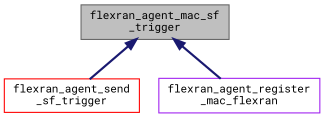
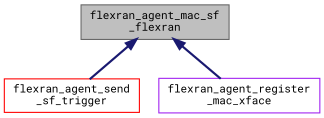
  digraph {
    fontname="Roboto Mono"
    rankdir=TB
    node [fillcolor=white fontname="Roboto Mono" fontsize=10 shape=record style=filled]
    edge [color=midnightblue dir=back fontname="Roboto Mono" fontsize=10 labelfontname=Helvetica labelfontsize=10 style=bold]
-   n1 [color=gray40 fillcolor=grey75 fontcolor=black height=0.2 label="flexran_agent_mac_sf\l_trigger" width=0.4]
+   n1 [color=gray40 fillcolor=grey75 fontcolor=black height=0.2 label="flexran_agent_mac_sf\l_flexran" width=0.4]
    n2 [color=red height=0.2 label="flexran_agent_send\l_sf_trigger" width=0.4]
-   n3 [color=purple height=0.2 label="flexran_agent_register\l_mac_flexran" width=0.4]
+   n3 [color=purple height=0.2 label="flexran_agent_register\l_mac_xface" width=0.4]
    n1 -> n2
    n1 -> n3
  }
